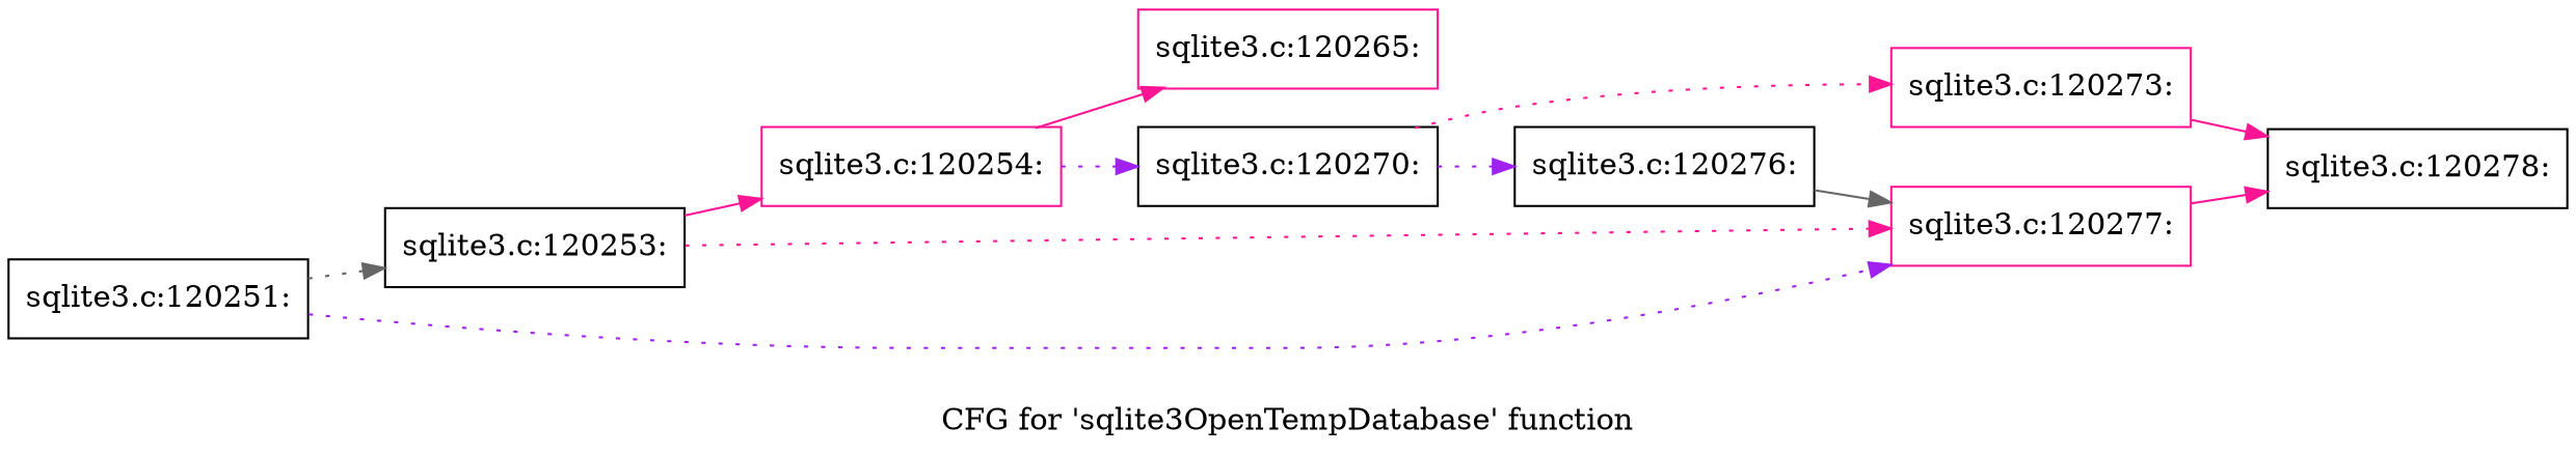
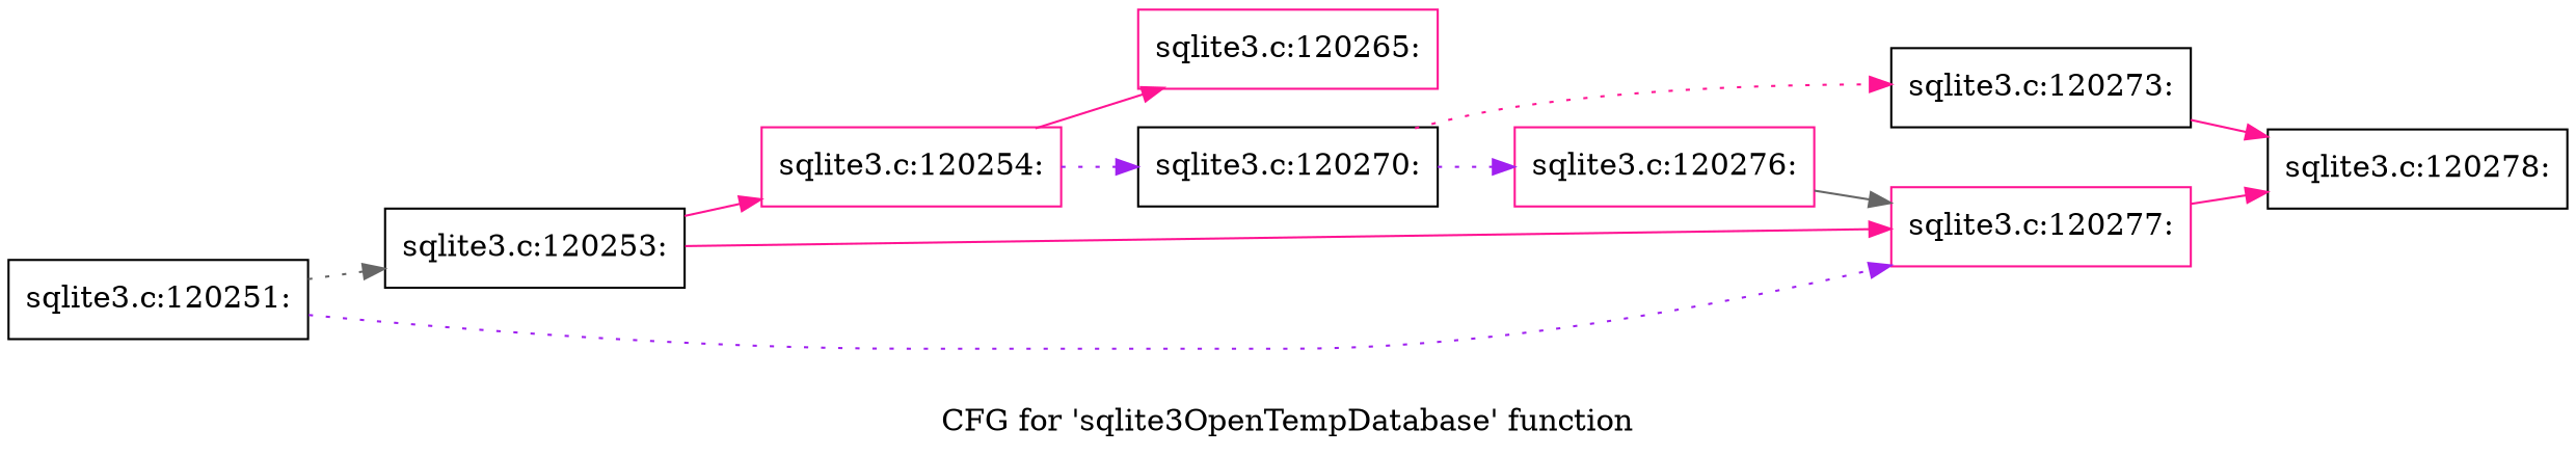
  digraph {
    label="CFG for 'sqlite3OpenTempDatabase' function"
    rankdir=LR
    node [color=black shape=record]
    edge [color=deeppink style=dotted]
    n1 [label="{sqlite3.c:120251:}"]
    n2 [label="{sqlite3.c:120253:}"]
    n3 [color=deeppink label="{sqlite3.c:120277:}"]
    n4 [color=deeppink label="{sqlite3.c:120254:}"]
    n5 [label="{sqlite3.c:120278:}"]
    n6 [color=deeppink label="{sqlite3.c:120265:}"]
    n7 [label="{sqlite3.c:120270:}"]
-   n8 [color=deeppink label="{sqlite3.c:120273:}"]
-   n9 [label="{sqlite3.c:120276:}"]
+   n8 [label="{sqlite3.c:120273:}"]
+   n9 [color=deeppink label="{sqlite3.c:120276:}"]
    n1 -> n2 [color=gray40]
    n1 -> n3 [color=purple]
-   n2 -> n3
+   n2 -> n3 [style=solid]
    n2 -> n4 [style=solid]
    n3 -> n5 [style=solid]
    n4 -> n6 [style=solid]
    n4 -> n7 [color=purple]
    n7 -> n8
    n7 -> n9 [color=purple]
    n8 -> n5 [style=solid]
    n9 -> n3 [color=gray40 style=solid]
  }
